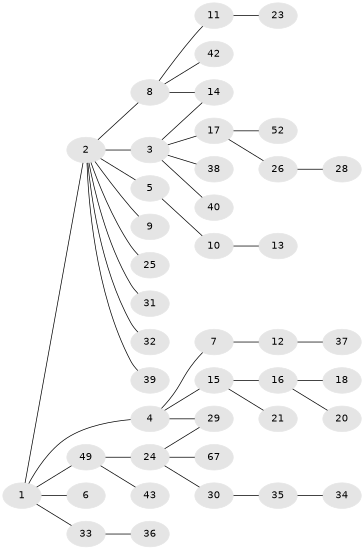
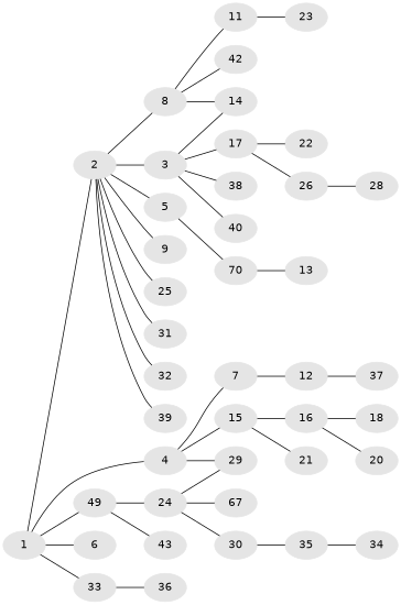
  graph {
    fontname="DejaVu Sans"
    rankdir=LR
    node [color=gray90 fontname="DejaVu Sans" style=filled]
    edge [fontname="DejaVu Sans" weight=1.0]
    1
    2
    4
    6
    n5 [label=49]
    33
    3
    5
    8
    9
    25
    31
    32
    39
    7
    15
    29
    24
    43
    36
    14
    17
    38
    40
-   10
+   10 [label=70]
    11
    42
-   22 [label=52]
+   22
    26
    12
    16
    21
    13
    37
    23
    18
    20
    28
    n39 [label=67]
    30
    35
    34
    1 -- 2
    1 -- 4
    1 -- 6 [weight=4.0]
    1 -- n5
    1 -- 33
    2 -- 3 [weight=19.0]
    2 -- 5
    2 -- 8
    2 -- 9
    2 -- 25
    2 -- 31
    2 -- 32
    2 -- 39
    4 -- 7
    4 -- 15
    4 -- 29 [weight=10.0]
    n5 -- 24
    n5 -- 43
    33 -- 36
    3 -- 14
    3 -- 17
    3 -- 38
    3 -- 40
    5 -- 10
    8 -- 14 [weight=5.0]
    8 -- 11
    8 -- 42
    7 -- 12 [weight=4.0]
    15 -- 16
    15 -- 21
    24 -- 29
    24 -- n39
    24 -- 30 [weight=2.0]
    17 -- 22 [weight=4.0]
    17 -- 26
    10 -- 13 [weight=4.0]
    11 -- 23
    26 -- 28
    12 -- 37
    16 -- 18
    16 -- 20
    30 -- 35
    35 -- 34
  }
